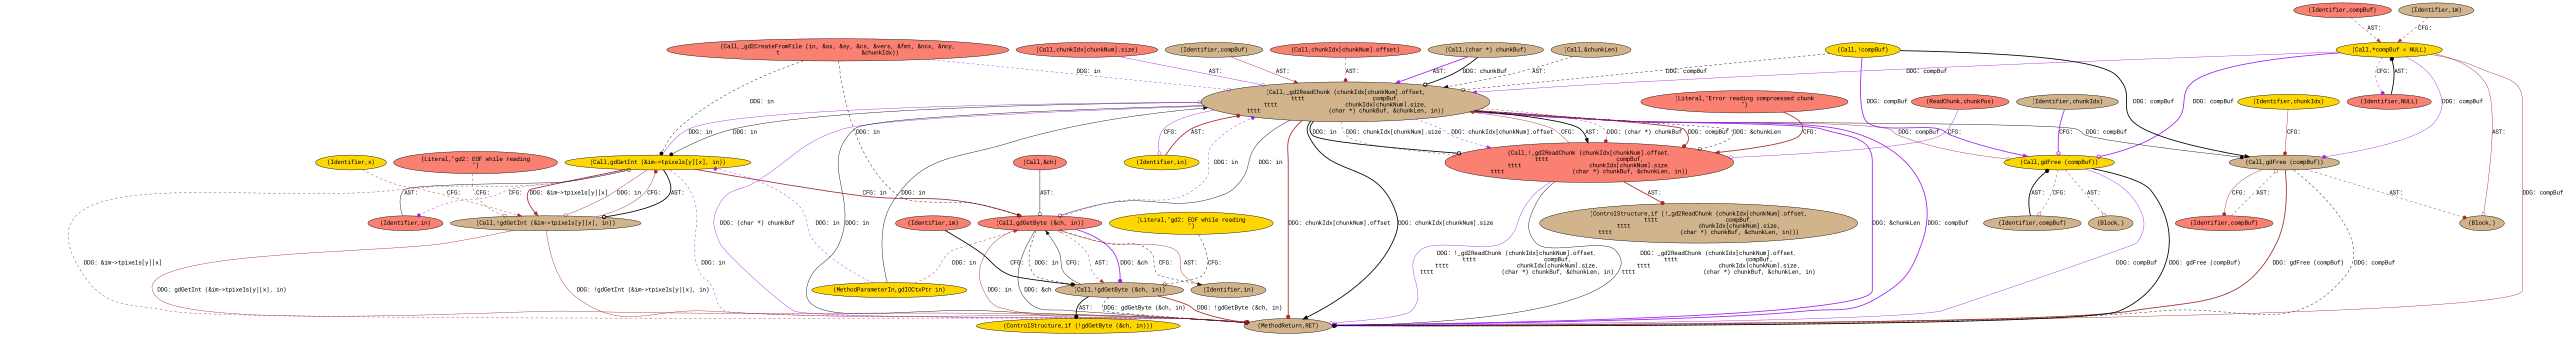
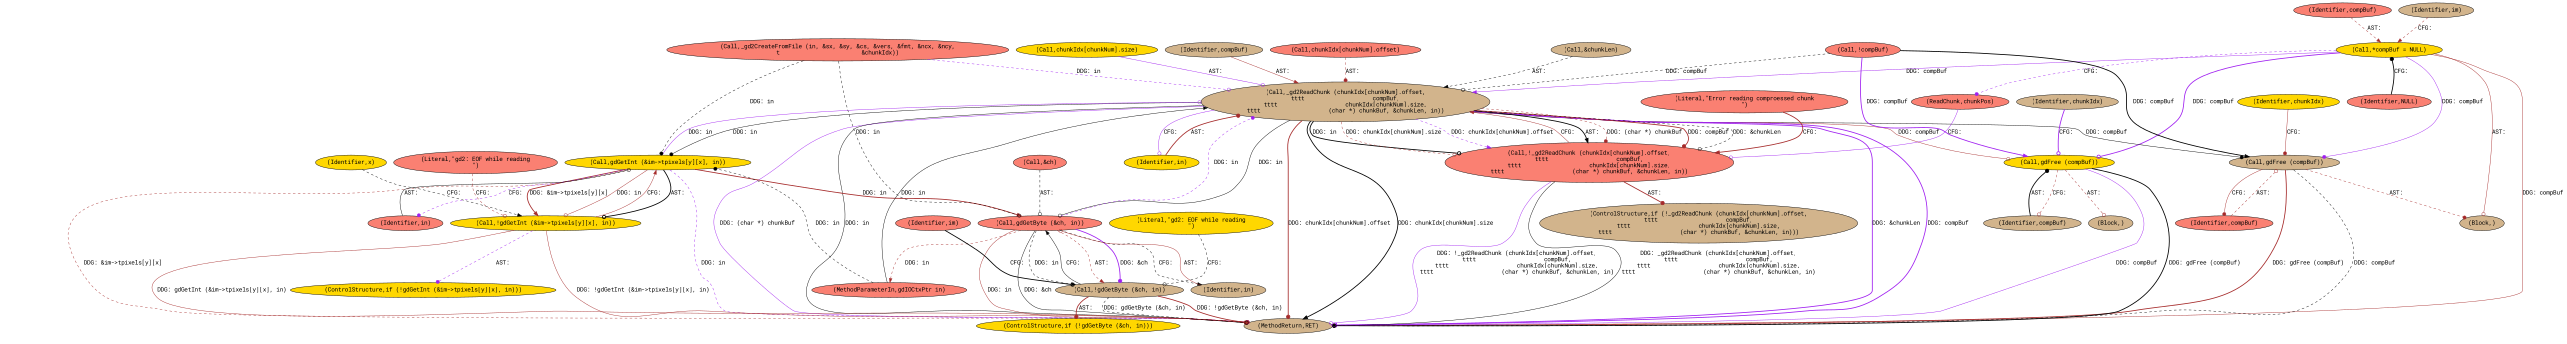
  digraph {
    fontname="Roboto Mono"
    node [fillcolor=salmon fontname="Roboto Mono" style=filled]
    edge [arrowhead=odot color=brown fontname="Roboto Mono" style=dashed]
    n1 [fillcolor=gold label="(Call,*compBuf = NULL)"]
    n2 [fillcolor=tan label="(Call,_gd2ReadChunk (chunkIdx[chunkNum].offset,\n\t\t\t\t                    compBuf,\n\t\t\t\t                    chunkIdx[chunkNum].size,\n\t\t\t\t                    (char *) chunkBuf, &chunkLen, in))"]
    n3 [fillcolor=tan label="(Call,gdFree (compBuf))"]
    n4 [fillcolor=gold label="(Call,gdFree (compBuf))"]
    n5 [label="(Identifier,NULL)"]
    n6 [fillcolor=tan label="(MethodReturn,RET)"]
    n7 [fillcolor=tan label="(Block,)"]
    n8 [label="(Call,!_gd2ReadChunk (chunkIdx[chunkNum].offset,\n\t\t\t\t                    compBuf,\n\t\t\t\t                    chunkIdx[chunkNum].size,\n\t\t\t\t                    (char *) chunkBuf, &chunkLen, in))"]
    n9 [fillcolor=gold label="(Call,gdGetInt (&im->tpixels[y][x], in))"]
    n10 [label="(Call,gdGetByte (&ch, in))"]
    n11 [fillcolor=gold label="(Identifier,in)"]
    n12 [label="(Identifier,compBuf)"]
    n13 [fillcolor=tan label="(Identifier,compBuf)"]
    n14 [fillcolor=tan label="(Block,)"]
    n15 [fillcolor=tan label="(ControlStructure,if (!_gd2ReadChunk (chunkIdx[chunkNum].offset,\n\t\t\t\t                    compBuf,\n\t\t\t\t                    chunkIdx[chunkNum].size,\n\t\t\t\t                    (char *) chunkBuf, &chunkLen, in)))"]
-   n16 [fillcolor=tan label="(Call,!gdGetInt (&im->tpixels[y][x], in))"]
+   n16 [fillcolor=gold label="(Call,!gdGetInt (&im->tpixels[y][x], in))"]
    n17 [label="(Identifier,in)"]
    n18 [fillcolor=tan label="(Call,!gdGetByte (&ch, in))"]
    n19 [fillcolor=tan label="(Identifier,in)"]
+   n20 [fillcolor=gold label="(ControlStructure,if (!gdGetInt (&im->tpixels[y][x], in)))"]
    n21 [fillcolor=gold label="(ControlStructure,if (!gdGetByte (&ch, in)))"]
    n22 [fillcolor=tan label="(Identifier,compBuf)"]
-   n23 [fillcolor=gold label="(Call,!compBuf)"]
-   n24 [fillcolor=gold label="(MethodParameterIn,gdIOCtxPtr in)"]
+   n23 [label="(Call,!compBuf)"]
+   n24 [label="(MethodParameterIn,gdIOCtxPtr in)"]
    n25 [label="(Call,chunkIdx[chunkNum].offset)"]
    n26 [label="(Call,&ch)"]
    n27 [label="(Identifier,compBuf)"]
    n28 [fillcolor=tan label="(Identifier,im)"]
    n29 [fillcolor=gold label="(Identifier,x)"]
    n30 [fillcolor=tan label="(Identifier,chunkIdx)"]
    n31 [fillcolor=gold label="(Literal,\"gd2: EOF while reading\n\")"]
    n32 [label="(Call,_gd2CreateFromFile (in, &sx, &sy, &cs, &vers, &fmt, &ncx, &ncy,\n\t                        &chunkIdx))"]
    n33 [label="(Literal,\"gd2: EOF while reading\n\")"]
    n34 [fillcolor=tan label="(Call,&chunkLen)"]
    n35 [label="(ReadChunk,chunkPos)"]
-   n36 [fillcolor=tan label="(Call,(char *) chunkBuf)"]
    n37 [label="(Literal,\"Error reading comproessed chunk\n\")"]
    n38 [fillcolor=gold label="(Identifier,chunkIdx)"]
    n39 [label="(Identifier,im)"]
-   n40 [label="(Call,chunkIdx[chunkNum].size)"]
+   n40 [fillcolor=gold label="(Call,chunkIdx[chunkNum].size)"]
    n1 -> n2 [arrowhead=normal color=purple label="DDG: compBuf" style=solid]
    n1 -> n3 [arrowhead=dot color=purple label="DDG: compBuf" style=solid]
    n1 -> n4 [color=purple label="DDG: compBuf" style=bold]
-   n1 -> n5 [arrowhead=dot color=purple label="CFG: "]
+   n1 -> n35 [arrowhead=dot color=purple label="CFG: "]
    n1 -> n6 [arrowhead=normal label="DDG: compBuf" style=solid]
    n1 -> n7 [label="AST: " style=solid]
    n2 -> n3 [arrowhead=dot color=black label="DDG: compBuf" style=solid]
    n2 -> n4 [label="DDG: compBuf" style=solid]
    n2 -> n6 [arrowhead=dot color=purple label="DDG: (char *) chunkBuf" style=solid]
    n2 -> n6 [arrowhead=dot color=black label="DDG: in" style=solid]
    n2 -> n6 [arrowhead=dot label="DDG: chunkIdx[chunkNum].offset" style=bold]
    n2 -> n6 [arrowhead=normal color=black label="DDG: chunkIdx[chunkNum].size" style=bold]
    n2 -> n6 [arrowhead=normal color=purple label="DDG: &chunkLen" style=bold]
    n2 -> n6 [arrowhead=normal color=purple label="DDG: compBuf" style=bold]
    n2 -> n8 [arrowhead=normal color=black label="AST: " style=bold]
    n2 -> n8 [arrowhead=dot label="DDG: (char *) chunkBuf"]
    n2 -> n8 [arrowhead=dot label="DDG: compBuf" style=bold]
    n2 -> n8 [color=black label="DDG: &chunkLen"]
    n2 -> n8 [color=black label="DDG: in" style=bold]
    n2 -> n8 [label="DDG: chunkIdx[chunkNum].size"]
    n2 -> n8 [arrowhead=normal color=purple label="DDG: chunkIdx[chunkNum].offset"]
    n2 -> n9 [arrowhead=dot color=black label="DDG: in" style=solid]
    n2 -> n10 [color=black label="DDG: in" style=solid]
    n2 -> n11 [color=purple label="CFG: " style=solid]
    n3 -> n6 [arrowhead=dot label="DDG: gdFree (compBuf)" style=bold]
    n3 -> n6 [color=black label="DDG: compBuf"]
    n3 -> n7 [arrowhead=dot label="AST: "]
    n3 -> n12 [arrowhead=dot label="CFG: " style=solid]
    n4 -> n6 [arrowhead=dot color=black label="DDG: gdFree (compBuf)" style=bold]
    n4 -> n6 [color=purple label="DDG: compBuf" style=solid]
    n4 -> n13 [label="CFG: "]
    n4 -> n14 [label="AST: "]
-   n5 -> n1 [arrowhead=dot color=black label="AST: " style=bold]
+   n5 -> n1 [arrowhead=dot color=black label="CFG: " style=bold]
    n8 -> n2 [arrowhead=normal label="CFG: " style=solid]
    n8 -> n6 [color=black label="DDG: _gd2ReadChunk (chunkIdx[chunkNum].offset,\n\t\t\t\t                    compBuf,\n\t\t\t\t                    chunkIdx[chunkNum].size,\n\t\t\t\t                    (char *) chunkBuf, &chunkLen, in)" style=solid]
    n8 -> n6 [color=purple label="DDG: !_gd2ReadChunk (chunkIdx[chunkNum].offset,\n\t\t\t\t                    compBuf,\n\t\t\t\t                    chunkIdx[chunkNum].size,\n\t\t\t\t                    (char *) chunkBuf, &chunkLen, in)" style=solid]
    n8 -> n15 [arrowhead=dot label="AST: " style=bold]
    n9 -> n2 [color=purple label="DDG: in" style=solid]
    n9 -> n6 [label="DDG: &im->tpixels[y][x]"]
    n9 -> n6 [arrowhead=dot color=purple label="DDG: in"]
-   n9 -> n10 [arrowhead=normal label="CFG: in" style=bold]
+   n9 -> n10 [arrowhead=normal label="DDG: in" style=bold]
    n9 -> n16 [color=black label="AST: " style=bold]
    n9 -> n16 [arrowhead=normal label="DDG: &im->tpixels[y][x]" style=bold]
    n9 -> n16 [label="DDG: in" style=solid]
    n9 -> n17 [arrowhead=dot color=purple label="CFG: "]
    n10 -> n2 [arrowhead=dot color=purple label="DDG: in"]
    n10 -> n6 [arrowhead=normal label="DDG: in" style=solid]
    n10 -> n6 [color=black label="DDG: &ch" style=solid]
    n10 -> n18 [arrowhead=normal label="AST: "]
    n10 -> n18 [arrowhead=dot color=purple label="DDG: &ch" style=bold]
    n10 -> n18 [arrowhead=normal color=black label="DDG: in"]
    n10 -> n19 [arrowhead=normal color=black label="CFG: "]
    n11 -> n2 [arrowhead=dot label="AST: " style=bold]
    n12 -> n3 [label="AST: "]
    n13 -> n4 [arrowhead=dot color=black label="AST: " style=bold]
    n16 -> n6 [arrowhead=dot label="DDG: gdGetInt (&im->tpixels[y][x], in)" style=solid]
    n16 -> n6 [arrowhead=normal label="DDG: !gdGetInt (&im->tpixels[y][x], in)" style=solid]
-   n16 -> n9 [arrowhead=dot label="CFG: " style=solid]
+   n16 -> n9 [arrowhead=normal label="CFG: " style=solid]
+   n16 -> n20 [arrowhead=dot color=purple label="AST: "]
    n17 -> n9 [color=black label="AST: " style=solid]
    n18 -> n6 [arrowhead=dot label="DDG: !gdGetByte (&ch, in)" style=bold]
    n18 -> n6 [color=black label="DDG: gdGetByte (&ch, in)"]
    n18 -> n10 [arrowhead=normal color=black label="CFG: " style=solid]
-   n18 -> n21 [arrowhead=dot color=black label="AST: " style=bold]
+   n18 -> n21 [arrowhead=dot label="AST: " style=bold]
    n19 -> n10 [label="AST: " style=solid]
    n22 -> n2 [arrowhead=normal label="AST: " style=solid]
    n23 -> n2 [color=black label="DDG: compBuf"]
    n23 -> n3 [arrowhead=normal color=black label="DDG: compBuf" style=bold]
    n23 -> n4 [arrowhead=normal color=purple label="DDG: compBuf" style=bold]
    n24 -> n2 [arrowhead=normal color=black label="DDG: in" style=solid]
-   n24 -> n9 [arrowhead=dot color=purple label="DDG: in"]
-   n24 -> n10 [arrowhead=normal label="DDG: in"]
+   n24 -> n9 [arrowhead=dot color=black label="DDG: in"]
+   n10 -> n24 [arrowhead=normal label="DDG: in"]
    n25 -> n2 [arrowhead=dot label="AST: "]
-   n26 -> n10 [color=black label="AST: " style=solid]
+   n26 -> n10 [color=black label="AST: "]
    n27 -> n1 [arrowhead=normal label="AST: "]
    n28 -> n1 [arrowhead=normal label="CFG: "]
-   n29 -> n16 [arrowhead=normal label="CFG: "]
+   n29 -> n16 [arrowhead=normal color=black label="CFG: "]
    n30 -> n4 [color=purple label="CFG: " style=bold]
    n31 -> n18 [color=black label="CFG: "]
    n32 -> n2 [color=purple label="DDG: in"]
    n32 -> n9 [arrowhead=dot color=black label="DDG: in"]
    n32 -> n10 [color=black label="DDG: in"]
    n33 -> n16 [label="CFG: "]
    n34 -> n2 [arrowhead=normal color=black label="AST: "]
    n35 -> n8 [color=purple label="CFG: " style=solid]
-   n36 -> n2 [arrowhead=normal color=purple label="AST: " style=bold]
-   n36 -> n2 [color=black label="DDG: chunkBuf" style=bold]
    n37 -> n8 [arrowhead=normal label="CFG: " style=bold]
    n38 -> n3 [arrowhead=dot label="CFG: " style=solid]
    n39 -> n18 [color=black label="CFG: " style=bold]
    n40 -> n2 [color=purple label="AST: " style=solid]
  }
